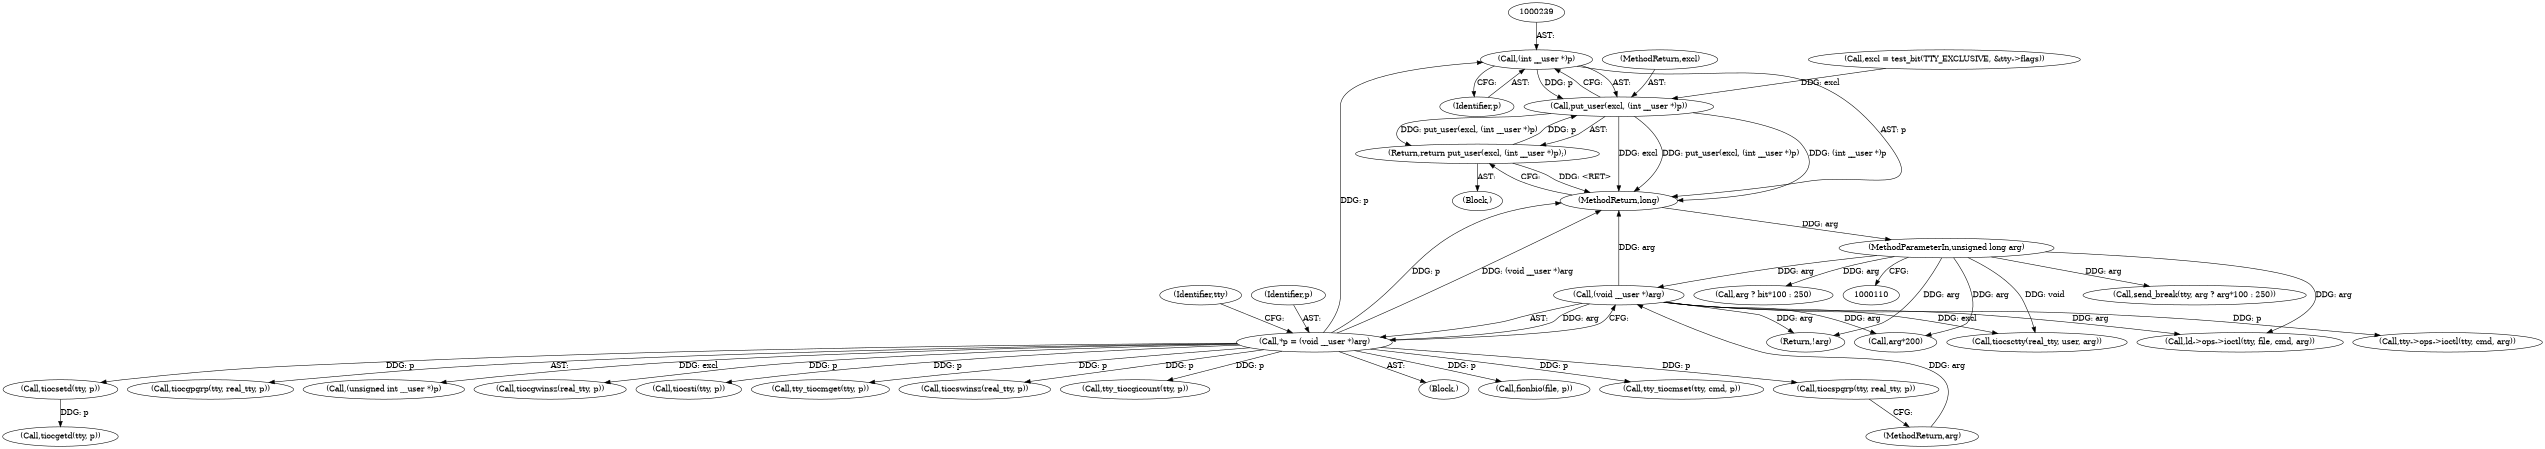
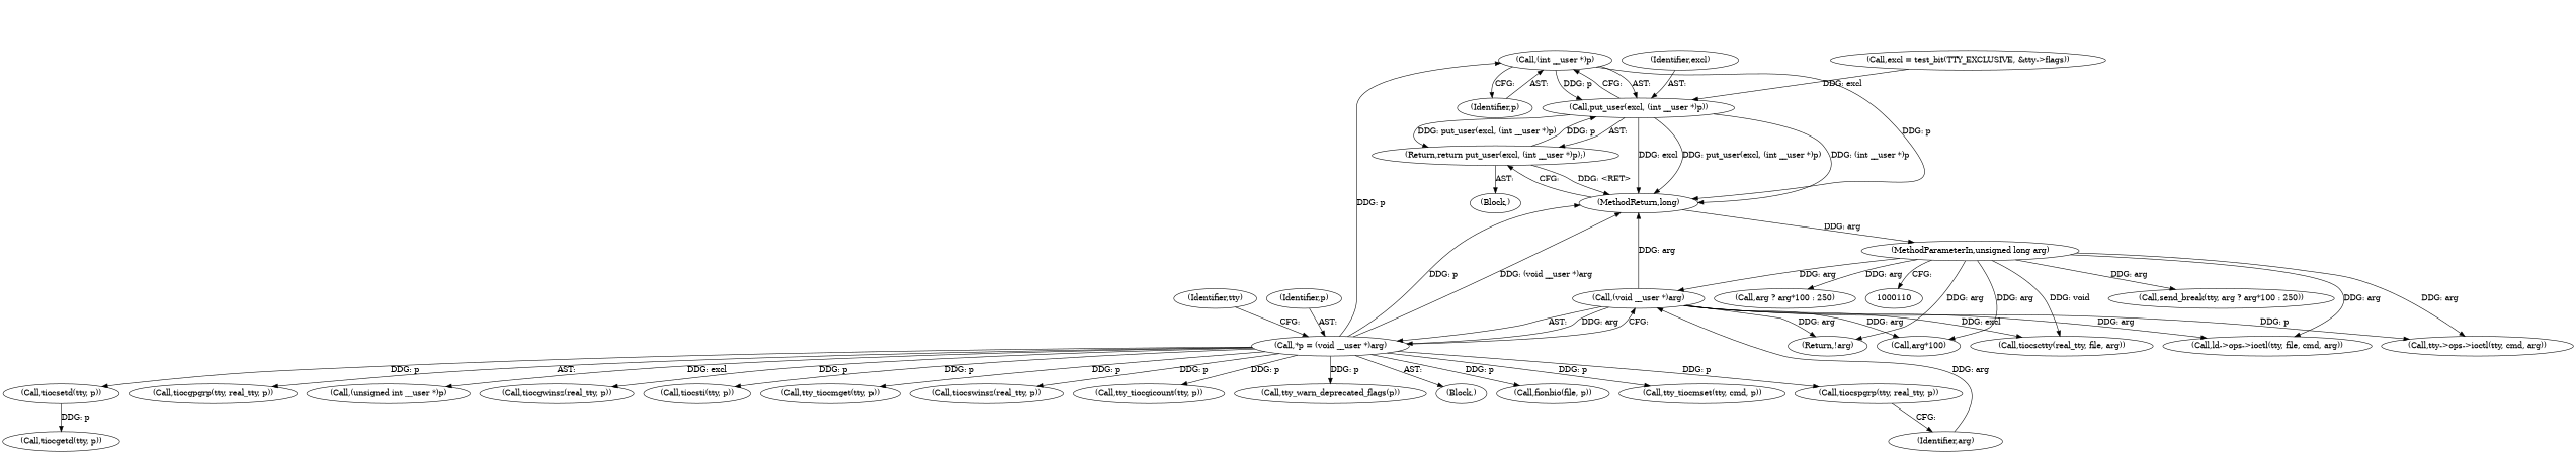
  digraph {
    n1 [label="(Call,(int __user *)p)"]
    n2 [label="(Call,put_user(excl, (int __user *)p))"]
    n3 [label="(Identifier,p)"]
    n4 [label="(MethodReturn,long)"]
    n5 [label="(Return,return put_user(excl, (int __user *)p);)"]
    n6 [label="(MethodParameterIn,unsigned long arg)"]
    n7 [label="(Call,*p = (void __user *)arg)"]
    n8 [label="(Call,(void __user *)arg)"]
    n9 [label="(Call,tty_tiocgicount(tty, p))"]
+   n10 [label="(Call,tty_warn_deprecated_flags(p))"]
    n11 [label="(Block,)"]
    n12 [label="(Call,fionbio(file, p))"]
    n13 [label="(Call,tty_tiocmset(tty, cmd, p))"]
    n14 [label="(Call,tiocspgrp(tty, real_tty, p))"]
    n15 [label="(Call,tiocgpgrp(tty, real_tty, p))"]
    n16 [label="(Call,(unsigned int __user *)p)"]
    n17 [label="(Call,tiocgwinsz(real_tty, p))"]
    n18 [label="(Call,tiocsti(tty, p))"]
    n19 [label="(Call,tiocsetd(tty, p))"]
    n20 [label="(Call,tty_tiocmget(tty, p))"]
    n21 [label="(Call,tiocswinsz(real_tty, p))"]
-   n22 [label="(Call,tiocsctty(real_tty, user, arg))"]
-   n23 [label="(Call,arg*200)"]
+   n22 [label="(Call,tiocsctty(real_tty, file, arg))"]
+   n23 [label="(Call,arg*100)"]
    n24 [label="(Return,!arg)"]
    n25 [label="(Call,ld->ops->ioctl(tty, file, cmd, arg))"]
    n26 [label="(Call,tty->ops->ioctl(tty, cmd, arg))"]
-   n27 [label="(MethodReturn,arg)"]
+   n27 [label="(Identifier,arg)"]
    n28 [label="(Call,tiocgetd(tty, p))"]
    n29 [label="(Call,send_break(tty, arg ? arg*100 : 250))"]
-   n30 [label="(Call,arg ? bit*100 : 250)"]
+   n30 [label="(Call,arg ? arg*100 : 250)"]
    1000110
    n32 [label="(Block,)"]
-   n33 [label="(MethodReturn,excl)"]
+   n33 [label="(Identifier,excl)"]
    n34 [label="(Identifier,tty)"]
    n35 [label="(Identifier,p)"]
    n36 [label="(Call,excl = test_bit(TTY_EXCLUSIVE, &tty->flags))"]
-   1000239
    n1 -> n2 [label="AST: "]
    n1 -> n2 [label="DDG: p"]
    n1 -> n3 [label="CFG: "]
-   n1 -> n4 [label="AST: p"]
+   n1 -> n4 [label="DDG: p"]
    n2 -> n1 [label="CFG: "]
    n2 -> n4 [label="DDG: excl"]
    n2 -> n4 [label="DDG: put_user(excl, (int __user *)p)"]
    n2 -> n4 [label="DDG: (int __user *)p"]
    n2 -> n5 [label="AST: "]
    n2 -> n5 [label="DDG: put_user(excl, (int __user *)p)"]
    n3 -> n1 [label="AST: "]
    n4 -> n5 [label="CFG: "]
    n4 -> n6 [label="DDG: arg"]
    n5 -> n2 [label="DDG: p"]
    n5 -> n4 [label="DDG: <RET>"]
    n5 -> n32 [label="AST: "]
    n6 -> n8 [label="DDG: arg"]
    n6 -> n22 [label="DDG: void"]
    n6 -> n23 [label="DDG: arg"]
    n6 -> n24 [label="DDG: arg"]
    n6 -> n25 [label="DDG: arg"]
+   n6 -> n26 [label="DDG: arg"]
    n6 -> n29 [label="DDG: arg"]
    n6 -> n30 [label="DDG: arg"]
    n6 -> 1000110 [label="CFG: "]
    n7 -> n1 [label="DDG: p"]
    n7 -> n4 [label="DDG: p"]
    n7 -> n4 [label="DDG: (void __user *)arg"]
    n7 -> n8 [label="CFG: "]
    n7 -> n9 [label="DDG: p"]
+   n7 -> n10 [label="DDG: p"]
    n7 -> n11 [label="AST: "]
    n7 -> n12 [label="DDG: p"]
    n7 -> n13 [label="DDG: p"]
    n7 -> n14 [label="DDG: p"]
    n7 -> n15 [label="AST: "]
    n7 -> n16 [label="DDG: excl"]
    n7 -> n17 [label="DDG: p"]
    n7 -> n18 [label="DDG: p"]
    n7 -> n19 [label="DDG: p"]
    n7 -> n20 [label="DDG: p"]
    n7 -> n21 [label="DDG: p"]
    n8 -> n4 [label="DDG: arg"]
    n8 -> n7 [label="AST: "]
    n8 -> n7 [label="DDG: arg"]
    n8 -> n22 [label="DDG: excl"]
    n8 -> n23 [label="DDG: arg"]
    n8 -> n24 [label="DDG: arg"]
    n8 -> n25 [label="DDG: arg"]
    n8 -> n26 [label="DDG: p"]
    n14 -> n27 [label="CFG: "]
    n19 -> n28 [label="DDG: p"]
    n27 -> n8 [label="DDG: arg"]
    n33 -> n2 [label="AST: "]
    n34 -> n7 [label="CFG: "]
    n35 -> n7 [label="AST: "]
    n36 -> n2 [label="DDG: excl"]
-   1000239 -> n1 [label="AST: "]
  }
